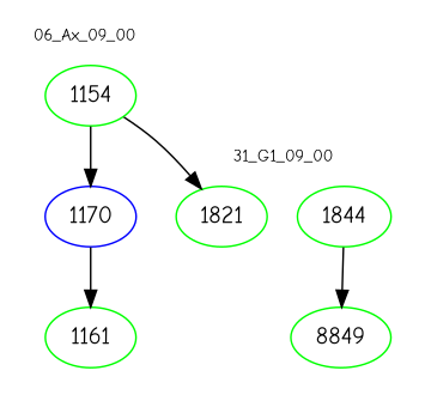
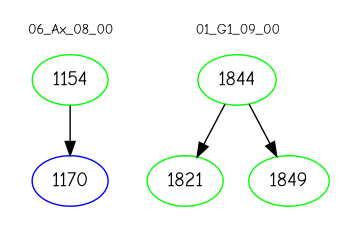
  digraph {
    fontname="Comic Neue"
    node [color=green fontname="Comic Neue"]
    edge [color=black fontname="Comic Neue"]
    n1 [color=blue label=1170]
    n2 [label=1154]
-   n3 [label=1161]
    n4 [label=1844]
    n5 [label=1821]
-   n6 [label=8849]
+   n6 [label=1849]
    subgraph cluster_1 {
      color=white
      fontsize=10
-     label="06_Ax_09_00"
+     label="06_Ax_08_00"
      n1
      n2
-     n3
    }
    subgraph cluster_2 {
      color=white
      fontsize=10
-     label="31_G1_09_00"
+     label="01_G1_09_00"
      n4
      n5
      n6
    }
-   n1 -> n3
    n2 -> n1
-   n2 -> n5
+   n4 -> n5
    n4 -> n6
  }
